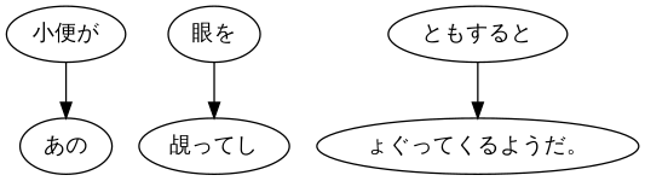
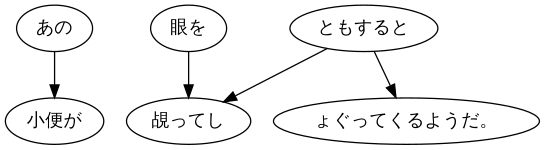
  digraph {
    n1 [label="あの"]
    n2 [label="小便が"]
    n3 [label="覘ってし"]
    n4 [label="ともすると"]
    n5 [label="ょぐってくるようだ。"]
    n6 [label="眼を"]
-   n2 -> n1
+   n1 -> n2
+   n4 -> n3
    n4 -> n5
    n6 -> n3
  }
